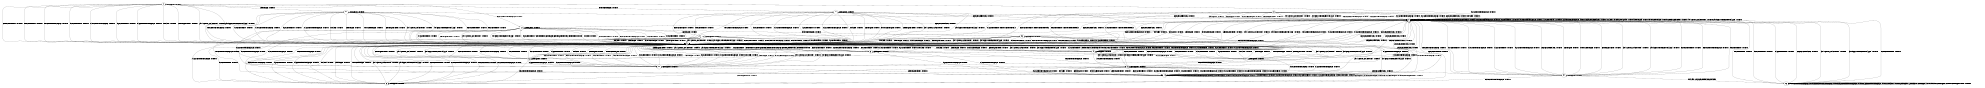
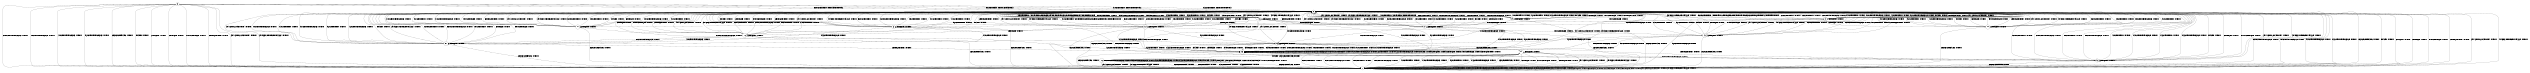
  digraph {
    node [shape=circle]
    n1 [label=s0]
    n2 [label=s1]
    n3 [label=s2]
    n4 [label=s3]
    n5 [label=s4]
    n6 [label=s9]
    n7 [label=s12]
    n8 [label=s5]
    n9 [label=s6]
    n10 [label=s7]
    n11 [label=s15]
    n12 [label=s10]
    n13 [label=s11]
    n14 [label=s13]
    n15 [label=s18]
    n16 [label=s14]
    n17 [label=s8]
    n18 [label=s17]
    n19 [label=s16]
    n1 -> n2 [label="ECDH_CLIENT_KEY_EXCHANGE / TIMEOUT"]
    n1 -> n2 [label="DH_CLIENT_KEY_EXCHANGE / TIMEOUT"]
    n1 -> n2 [label="PSK_CLIENT_KEY_EXCHANGE / TIMEOUT"]
    n1 -> n2 [label="RSA_CLIENT_KEY_EXCHANGE / TIMEOUT"]
    n1 -> n2 [label="CHANGE_CIPHER_SPEC / TIMEOUT"]
    n1 -> n2 [label="FINISHED / TIMEOUT"]
    n1 -> n2 [label="APPLICATION / TIMEOUT"]
    n1 -> n2 [label="CERTIFICATE / TIMEOUT"]
    n1 -> n2 [label="EMPTY_CERTIFICATE / TIMEOUT"]
    n1 -> n2 [label="CERTIFICATE_VERIFY / TIMEOUT"]
    n1 -> n2 [label="Alert(WARNING,CLOSE_NOTIFY) / TIMEOUT"]
    n1 -> n2 [label="Alert(FATAL,UNEXPECTED_MESSAGE) / TIMEOUT"]
    n1 -> n3 [label="ECDH_CLIENT_HELLO / HELLO_VERIFY_REQUEST"]
    n1 -> n3 [label="DH_CLIENT_HELLO / HELLO_VERIFY_REQUEST"]
    n1 -> n3 [label="PSK_CLIENT_HELLO / HELLO_VERIFY_REQUEST"]
    n1 -> n3 [label="RSA_CLIENT_HELLO / HELLO_VERIFY_REQUEST"]
    n2 -> n2 [label="ECDH_CLIENT_HELLO / TIMEOUT"]
    n2 -> n2 [label="ECDH_CLIENT_KEY_EXCHANGE / TIMEOUT"]
    n2 -> n2 [label="DH_CLIENT_HELLO / TIMEOUT"]
    n2 -> n2 [label="DH_CLIENT_KEY_EXCHANGE / TIMEOUT"]
    n2 -> n2 [label="PSK_CLIENT_HELLO / TIMEOUT"]
    n2 -> n2 [label="PSK_CLIENT_KEY_EXCHANGE / TIMEOUT"]
    n2 -> n2 [label="RSA_CLIENT_HELLO / TIMEOUT"]
    n2 -> n2 [label="RSA_CLIENT_KEY_EXCHANGE / TIMEOUT"]
    n2 -> n2 [label="CHANGE_CIPHER_SPEC / TIMEOUT"]
    n2 -> n2 [label="FINISHED / TIMEOUT"]
    n2 -> n2 [label="APPLICATION / TIMEOUT"]
    n2 -> n2 [label="CERTIFICATE / TIMEOUT"]
    n2 -> n2 [label="EMPTY_CERTIFICATE / TIMEOUT"]
    n2 -> n2 [label="CERTIFICATE_VERIFY / TIMEOUT"]
    n2 -> n2 [label="Alert(WARNING,CLOSE_NOTIFY) / TIMEOUT"]
    n2 -> n2 [label="Alert(FATAL,UNEXPECTED_MESSAGE) / TIMEOUT"]
    n3 -> n2 [label="ECDH_CLIENT_KEY_EXCHANGE / TIMEOUT"]
    n3 -> n2 [label="DH_CLIENT_KEY_EXCHANGE / TIMEOUT"]
    n3 -> n2 [label="PSK_CLIENT_KEY_EXCHANGE / TIMEOUT"]
    n3 -> n2 [label="RSA_CLIENT_KEY_EXCHANGE / TIMEOUT"]
    n3 -> n2 [label="CHANGE_CIPHER_SPEC / TIMEOUT"]
    n3 -> n2 [label="FINISHED / TIMEOUT"]
    n3 -> n2 [label="APPLICATION / TIMEOUT"]
    n3 -> n2 [label="CERTIFICATE / TIMEOUT"]
    n3 -> n2 [label="EMPTY_CERTIFICATE / TIMEOUT"]
    n3 -> n2 [label="CERTIFICATE_VERIFY / TIMEOUT"]
    n3 -> n2 [label="Alert(WARNING,CLOSE_NOTIFY) / TIMEOUT"]
    n3 -> n2 [label="Alert(FATAL,UNEXPECTED_MESSAGE) / TIMEOUT"]
    n3 -> n4 [label="DH_CLIENT_HELLO / SERVER_HELLO,CERTIFICATE,DHE_SERVER_KEY_EXCHANGE,CERTIFICATE_REQUEST,SERVER_HELLO_DONE"]
+   n3 -> n5 [label="ECDH_CLIENT_HELLO / SERVER_HELLO,CERTIFICATE,ECDHE_SERVER_KEY_EXCHANGE,CERTIFICATE_REQUEST,SERVER_HELLO_DONE"]
    n3 -> n6 [label="PSK_CLIENT_HELLO / SERVER_HELLO,SERVER_HELLO_DONE"]
    n3 -> n7 [label="RSA_CLIENT_HELLO / SERVER_HELLO,CERTIFICATE,CERTIFICATE_REQUEST,SERVER_HELLO_DONE"]
    n4 -> n2 [label="CHANGE_CIPHER_SPEC / TIMEOUT"]
    n4 -> n3 [label="ECDH_CLIENT_HELLO / TIMEOUT"]
    n4 -> n3 [label="ECDH_CLIENT_KEY_EXCHANGE / TIMEOUT"]
    n4 -> n3 [label="DH_CLIENT_HELLO / TIMEOUT"]
    n4 -> n3 [label="PSK_CLIENT_HELLO / TIMEOUT"]
    n4 -> n3 [label="RSA_CLIENT_HELLO / TIMEOUT"]
    n4 -> n3 [label="FINISHED / TIMEOUT"]
    n4 -> n3 [label="CERTIFICATE_VERIFY / TIMEOUT"]
    n4 -> n3 [label="Alert(WARNING,CLOSE_NOTIFY) / TIMEOUT"]
    n4 -> n3 [label="Alert(FATAL,UNEXPECTED_MESSAGE) / TIMEOUT"]
    n4 -> n4 [label="APPLICATION / TIMEOUT"]
    n4 -> n8 [label="DH_CLIENT_KEY_EXCHANGE / TIMEOUT"]
    n4 -> n9 [label="CERTIFICATE / TIMEOUT"]
    n4 -> n10 [label="EMPTY_CERTIFICATE / TIMEOUT"]
    n4 -> n11 [label="PSK_CLIENT_KEY_EXCHANGE / TIMEOUT"]
    n4 -> n11 [label="RSA_CLIENT_KEY_EXCHANGE / TIMEOUT"]
    n5 -> n2 [label="RSA_CLIENT_KEY_EXCHANGE / TIMEOUT"]
    n5 -> n3 [label="ECDH_CLIENT_HELLO / TIMEOUT"]
    n5 -> n3 [label="DH_CLIENT_HELLO / TIMEOUT"]
    n5 -> n3 [label="DH_CLIENT_KEY_EXCHANGE / TIMEOUT"]
    n5 -> n3 [label="PSK_CLIENT_HELLO / TIMEOUT"]
    n5 -> n3 [label="PSK_CLIENT_KEY_EXCHANGE / TIMEOUT"]
    n5 -> n3 [label="RSA_CLIENT_HELLO / TIMEOUT"]
    n5 -> n3 [label="RSA_CLIENT_KEY_EXCHANGE / TIMEOUT"]
    n5 -> n3 [label="FINISHED / TIMEOUT"]
    n5 -> n3 [label="CERTIFICATE_VERIFY / TIMEOUT"]
    n5 -> n3 [label="Alert(WARNING,CLOSE_NOTIFY) / TIMEOUT"]
    n5 -> n3 [label="Alert(FATAL,UNEXPECTED_MESSAGE) / TIMEOUT"]
    n5 -> n5 [label="APPLICATION / TIMEOUT"]
    n5 -> n7 [label="ECDH_CLIENT_KEY_EXCHANGE / TIMEOUT"]
    n5 -> n12 [label="CERTIFICATE / TIMEOUT"]
    n5 -> n13 [label="EMPTY_CERTIFICATE / TIMEOUT"]
    n6 -> n2 [label="CHANGE_CIPHER_SPEC / TIMEOUT"]
    n6 -> n3 [label="ECDH_CLIENT_HELLO / TIMEOUT"]
    n6 -> n3 [label="ECDH_CLIENT_KEY_EXCHANGE / TIMEOUT"]
    n6 -> n3 [label="DH_CLIENT_HELLO / TIMEOUT"]
    n6 -> n3 [label="DH_CLIENT_KEY_EXCHANGE / TIMEOUT"]
    n6 -> n3 [label="PSK_CLIENT_HELLO / TIMEOUT"]
    n6 -> n3 [label="RSA_CLIENT_HELLO / TIMEOUT"]
    n6 -> n3 [label="RSA_CLIENT_KEY_EXCHANGE / TIMEOUT"]
    n6 -> n3 [label="FINISHED / TIMEOUT"]
    n6 -> n3 [label="CERTIFICATE / TIMEOUT"]
    n6 -> n3 [label="EMPTY_CERTIFICATE / TIMEOUT"]
    n6 -> n3 [label="CERTIFICATE_VERIFY / TIMEOUT"]
    n6 -> n3 [label="Alert(WARNING,CLOSE_NOTIFY) / TIMEOUT"]
    n6 -> n3 [label="Alert(FATAL,UNEXPECTED_MESSAGE) / TIMEOUT"]
    n6 -> n6 [label="APPLICATION / TIMEOUT"]
    n6 -> n8 [label="PSK_CLIENT_KEY_EXCHANGE / TIMEOUT"]
-   n2 -> n7 [label="CHANGE_CIPHER_SPEC / TIMEOUT"]
+   n7 -> n2 [label="CHANGE_CIPHER_SPEC / TIMEOUT"]
    n7 -> n3 [label="ECDH_CLIENT_HELLO / TIMEOUT"]
    n7 -> n3 [label="ECDH_CLIENT_KEY_EXCHANGE / TIMEOUT"]
    n7 -> n3 [label="DH_CLIENT_HELLO / TIMEOUT"]
    n7 -> n3 [label="PSK_CLIENT_HELLO / TIMEOUT"]
    n7 -> n3 [label="RSA_CLIENT_HELLO / TIMEOUT"]
    n7 -> n3 [label="FINISHED / TIMEOUT"]
    n7 -> n3 [label="CERTIFICATE_VERIFY / TIMEOUT"]
    n7 -> n3 [label="Alert(WARNING,CLOSE_NOTIFY) / TIMEOUT"]
    n7 -> n3 [label="Alert(FATAL,UNEXPECTED_MESSAGE) / TIMEOUT"]
    n7 -> n7 [label="APPLICATION / TIMEOUT"]
    n7 -> n8 [label="RSA_CLIENT_KEY_EXCHANGE / TIMEOUT"]
    n7 -> n11 [label="DH_CLIENT_KEY_EXCHANGE / TIMEOUT"]
    n7 -> n11 [label="PSK_CLIENT_KEY_EXCHANGE / TIMEOUT"]
    n7 -> n14 [label="EMPTY_CERTIFICATE / TIMEOUT"]
    n7 -> n15 [label="CERTIFICATE / TIMEOUT"]
    n8 -> n3 [label="Alert(WARNING,CLOSE_NOTIFY) / TIMEOUT"]
    n8 -> n3 [label="Alert(FATAL,UNEXPECTED_MESSAGE) / TIMEOUT"]
    n8 -> n8 [label="APPLICATION / TIMEOUT"]
    n8 -> n11 [label="ECDH_CLIENT_HELLO / TIMEOUT"]
    n8 -> n11 [label="ECDH_CLIENT_KEY_EXCHANGE / TIMEOUT"]
    n8 -> n11 [label="DH_CLIENT_HELLO / TIMEOUT"]
    n8 -> n11 [label="DH_CLIENT_KEY_EXCHANGE / TIMEOUT"]
    n8 -> n11 [label="PSK_CLIENT_HELLO / TIMEOUT"]
    n8 -> n11 [label="PSK_CLIENT_KEY_EXCHANGE / TIMEOUT"]
    n8 -> n11 [label="RSA_CLIENT_HELLO / TIMEOUT"]
    n8 -> n11 [label="RSA_CLIENT_KEY_EXCHANGE / TIMEOUT"]
    n8 -> n11 [label="FINISHED / TIMEOUT"]
    n8 -> n11 [label="CERTIFICATE / TIMEOUT"]
    n8 -> n11 [label="EMPTY_CERTIFICATE / TIMEOUT"]
    n8 -> n11 [label="CERTIFICATE_VERIFY / TIMEOUT"]
    n8 -> n16 [label="CHANGE_CIPHER_SPEC / TIMEOUT"]
    n9 -> n2 [label="CHANGE_CIPHER_SPEC / TIMEOUT"]
    n9 -> n3 [label="ECDH_CLIENT_HELLO / TIMEOUT"]
    n9 -> n3 [label="ECDH_CLIENT_KEY_EXCHANGE / TIMEOUT"]
    n9 -> n3 [label="DH_CLIENT_HELLO / TIMEOUT"]
    n9 -> n3 [label="PSK_CLIENT_HELLO / TIMEOUT"]
    n9 -> n3 [label="RSA_CLIENT_HELLO / TIMEOUT"]
    n9 -> n3 [label="FINISHED / TIMEOUT"]
    n9 -> n3 [label="CERTIFICATE / TIMEOUT"]
    n9 -> n3 [label="EMPTY_CERTIFICATE / TIMEOUT"]
    n9 -> n3 [label="CERTIFICATE_VERIFY / TIMEOUT"]
    n9 -> n3 [label="Alert(WARNING,CLOSE_NOTIFY) / TIMEOUT"]
    n9 -> n3 [label="Alert(FATAL,UNEXPECTED_MESSAGE) / TIMEOUT"]
    n9 -> n9 [label="APPLICATION / TIMEOUT"]
    n9 -> n17 [label="DH_CLIENT_KEY_EXCHANGE / TIMEOUT"]
    n9 -> n18 [label="PSK_CLIENT_KEY_EXCHANGE / TIMEOUT"]
    n9 -> n18 [label="RSA_CLIENT_KEY_EXCHANGE / TIMEOUT"]
-   n10 -> n2 [label="CHANGE_CIPHER_TIMEOUT / TIMEOUT"]
+   n10 -> n2 [label="CHANGE_CIPHER_SPEC / TIMEOUT"]
    n10 -> n3 [label="ECDH_CLIENT_HELLO / TIMEOUT"]
    n10 -> n3 [label="ECDH_CLIENT_KEY_EXCHANGE / TIMEOUT"]
    n10 -> n3 [label="DH_CLIENT_HELLO / TIMEOUT"]
    n10 -> n3 [label="PSK_CLIENT_HELLO / TIMEOUT"]
    n10 -> n3 [label="RSA_CLIENT_HELLO / TIMEOUT"]
    n10 -> n3 [label="FINISHED / TIMEOUT"]
    n10 -> n3 [label="CERTIFICATE / TIMEOUT"]
    n10 -> n3 [label="EMPTY_CERTIFICATE / TIMEOUT"]
    n10 -> n3 [label="CERTIFICATE_VERIFY / TIMEOUT"]
    n10 -> n3 [label="Alert(WARNING,CLOSE_NOTIFY) / TIMEOUT"]
    n10 -> n3 [label="Alert(FATAL,UNEXPECTED_MESSAGE) / TIMEOUT"]
    n10 -> n8 [label="DH_CLIENT_KEY_EXCHANGE / TIMEOUT"]
    n10 -> n10 [label="APPLICATION / TIMEOUT"]
    n10 -> n11 [label="PSK_CLIENT_KEY_EXCHANGE / TIMEOUT"]
    n10 -> n11 [label="RSA_CLIENT_KEY_EXCHANGE / TIMEOUT"]
    n11 -> n2 [label="CHANGE_CIPHER_SPEC / TIMEOUT"]
    n11 -> n3 [label="Alert(WARNING,CLOSE_NOTIFY) / TIMEOUT"]
    n11 -> n3 [label="Alert(FATAL,UNEXPECTED_MESSAGE) / TIMEOUT"]
    n11 -> n11 [label="ECDH_CLIENT_HELLO / TIMEOUT"]
    n11 -> n11 [label="ECDH_CLIENT_KEY_EXCHANGE / TIMEOUT"]
    n11 -> n11 [label="DH_CLIENT_HELLO / TIMEOUT"]
    n11 -> n11 [label="DH_CLIENT_KEY_EXCHANGE / TIMEOUT"]
    n11 -> n11 [label="PSK_CLIENT_HELLO / TIMEOUT"]
    n11 -> n11 [label="PSK_CLIENT_KEY_EXCHANGE / TIMEOUT"]
    n11 -> n11 [label="RSA_CLIENT_HELLO / TIMEOUT"]
    n11 -> n11 [label="RSA_CLIENT_KEY_EXCHANGE / TIMEOUT"]
    n11 -> n11 [label="FINISHED / TIMEOUT"]
    n11 -> n11 [label="APPLICATION / TIMEOUT"]
    n11 -> n11 [label="CERTIFICATE / TIMEOUT"]
    n11 -> n11 [label="EMPTY_CERTIFICATE / TIMEOUT"]
    n11 -> n11 [label="CERTIFICATE_VERIFY / TIMEOUT"]
    n12 -> n2 [label="CHANGE_CIPHER_SPEC / TIMEOUT"]
    n12 -> n3 [label="ECDH_CLIENT_HELLO / TIMEOUT"]
    n12 -> n3 [label="DH_CLIENT_HELLO / TIMEOUT"]
    n12 -> n3 [label="DH_CLIENT_KEY_EXCHANGE / TIMEOUT"]
    n12 -> n3 [label="PSK_CLIENT_HELLO / TIMEOUT"]
    n12 -> n3 [label="PSK_CLIENT_KEY_EXCHANGE / TIMEOUT"]
    n12 -> n3 [label="RSA_CLIENT_HELLO / TIMEOUT"]
    n12 -> n3 [label="RSA_CLIENT_KEY_EXCHANGE / TIMEOUT"]
    n12 -> n3 [label="FINISHED / TIMEOUT"]
    n12 -> n3 [label="CERTIFICATE / TIMEOUT"]
    n12 -> n3 [label="EMPTY_CERTIFICATE / TIMEOUT"]
    n12 -> n3 [label="CERTIFICATE_VERIFY / TIMEOUT"]
    n12 -> n3 [label="Alert(WARNING,CLOSE_NOTIFY) / TIMEOUT"]
    n12 -> n3 [label="Alert(FATAL,UNEXPECTED_MESSAGE) / TIMEOUT"]
    n12 -> n12 [label="APPLICATION / TIMEOUT"]
    n13 -> n2 [label="CHANGE_CIPHER_SPEC / TIMEOUT"]
    n13 -> n3 [label="ECDH_CLIENT_HELLO / TIMEOUT"]
    n13 -> n3 [label="DH_CLIENT_HELLO / TIMEOUT"]
    n13 -> n3 [label="DH_CLIENT_KEY_EXCHANGE / TIMEOUT"]
    n13 -> n3 [label="PSK_CLIENT_HELLO / TIMEOUT"]
    n13 -> n3 [label="PSK_CLIENT_KEY_EXCHANGE / TIMEOUT"]
    n13 -> n3 [label="RSA_CLIENT_HELLO / TIMEOUT"]
    n13 -> n3 [label="RSA_CLIENT_KEY_EXCHANGE / TIMEOUT"]
    n13 -> n3 [label="FINISHED / TIMEOUT"]
    n13 -> n3 [label="CERTIFICATE / TIMEOUT"]
    n13 -> n3 [label="EMPTY_CERTIFICATE / TIMEOUT"]
    n13 -> n3 [label="CERTIFICATE_VERIFY / TIMEOUT"]
    n13 -> n3 [label="Alert(WARNING,CLOSE_NOTIFY) / TIMEOUT"]
    n13 -> n3 [label="Alert(FATAL,UNEXPECTED_MESSAGE) / TIMEOUT"]
    n13 -> n8 [label="ECDH_CLIENT_KEY_EXCHANGE / TIMEOUT"]
    n13 -> n13 [label="APPLICATION / TIMEOUT"]
    n14 -> n2 [label="CHANGE_CIPHER_SPEC / TIMEOUT"]
    n14 -> n3 [label="ECDH_CLIENT_HELLO / TIMEOUT"]
    n14 -> n3 [label="ECDH_CLIENT_KEY_EXCHANGE / TIMEOUT"]
    n14 -> n3 [label="DH_CLIENT_HELLO / TIMEOUT"]
    n14 -> n3 [label="PSK_CLIENT_HELLO / TIMEOUT"]
    n14 -> n3 [label="RSA_CLIENT_HELLO / TIMEOUT"]
    n14 -> n3 [label="FINISHED / TIMEOUT"]
    n14 -> n3 [label="CERTIFICATE / TIMEOUT"]
    n14 -> n3 [label="EMPTY_CERTIFICATE / TIMEOUT"]
    n14 -> n3 [label="CERTIFICATE_VERIFY / TIMEOUT"]
    n14 -> n3 [label="Alert(WARNING,CLOSE_NOTIFY) / TIMEOUT"]
    n14 -> n3 [label="Alert(FATAL,UNEXPECTED_MESSAGE) / TIMEOUT"]
    n14 -> n8 [label="RSA_CLIENT_KEY_EXCHANGE / TIMEOUT"]
    n14 -> n11 [label="DH_CLIENT_KEY_EXCHANGE / TIMEOUT"]
    n14 -> n11 [label="PSK_CLIENT_KEY_EXCHANGE / TIMEOUT"]
    n14 -> n14 [label="APPLICATION / TIMEOUT"]
    n15 -> n2 [label="CHANGE_CIPHER_SPEC / TIMEOUT"]
    n15 -> n3 [label="ECDH_CLIENT_HELLO / TIMEOUT"]
    n15 -> n3 [label="ECDH_CLIENT_KEY_EXCHANGE / TIMEOUT"]
    n15 -> n3 [label="DH_CLIENT_HELLO / TIMEOUT"]
    n15 -> n3 [label="PSK_CLIENT_HELLO / TIMEOUT"]
    n15 -> n3 [label="RSA_CLIENT_HELLO / TIMEOUT"]
    n15 -> n3 [label="FINISHED / TIMEOUT"]
    n15 -> n3 [label="CERTIFICATE / TIMEOUT"]
    n15 -> n3 [label="EMPTY_CERTIFICATE / TIMEOUT"]
    n15 -> n3 [label="CERTIFICATE_VERIFY / TIMEOUT"]
    n15 -> n3 [label="Alert(WARNING,CLOSE_NOTIFY) / TIMEOUT"]
    n15 -> n3 [label="Alert(FATAL,UNEXPECTED_MESSAGE) / TIMEOUT"]
    n15 -> n15 [label="APPLICATION / TIMEOUT"]
    n15 -> n17 [label="RSA_CLIENT_KEY_EXCHANGE / TIMEOUT"]
    n15 -> n18 [label="DH_CLIENT_KEY_EXCHANGE / TIMEOUT"]
    n15 -> n18 [label="PSK_CLIENT_KEY_EXCHANGE / TIMEOUT"]
    n16 -> n2 [label="ECDH_CLIENT_HELLO / TIMEOUT"]
    n16 -> n2 [label="ECDH_CLIENT_KEY_EXCHANGE / TIMEOUT"]
    n16 -> n2 [label="DH_CLIENT_HELLO / TIMEOUT"]
    n16 -> n2 [label="DH_CLIENT_KEY_EXCHANGE / TIMEOUT"]
    n16 -> n2 [label="PSK_CLIENT_HELLO / TIMEOUT"]
    n16 -> n2 [label="PSK_CLIENT_KEY_EXCHANGE / TIMEOUT"]
    n16 -> n2 [label="RSA_CLIENT_HELLO / TIMEOUT"]
    n16 -> n2 [label="RSA_CLIENT_KEY_EXCHANGE / TIMEOUT"]
    n16 -> n2 [label="CHANGE_CIPHER_SPEC / TIMEOUT"]
    n16 -> n2 [label="CERTIFICATE / TIMEOUT"]
    n16 -> n2 [label="EMPTY_CERTIFICATE / TIMEOUT"]
    n16 -> n2 [label="CERTIFICATE_VERIFY / TIMEOUT"]
    n16 -> n2 [label="Alert(WARNING,CLOSE_NOTIFY) / TIMEOUT"]
    n16 -> n2 [label="Alert(FATAL,UNEXPECTED_MESSAGE) / TIMEOUT"]
    n16 -> n16 [label="APPLICATION / TIMEOUT"]
    n16 -> n17 [label="ECDH_CLIENT_KEY_EXCHANGE / TIMEOUT"]
    n16 -> n19 [label="FINISHED / CHANGE_CIPHER_SPEC,FINISHED"]
    n17 -> n2 [label="CHANGE_CIPHER_DHE / TIMEOUT"]
    n17 -> n3 [label="ECDH_CLIENT_HELLO / TIMEOUT"]
    n17 -> n3 [label="ECDH_CLIENT_KEY_EXCHANGE / TIMEOUT"]
    n17 -> n3 [label="DH_CLIENT_HELLO / TIMEOUT"]
    n17 -> n3 [label="DH_CLIENT_KEY_EXCHANGE / TIMEOUT"]
    n17 -> n3 [label="PSK_CLIENT_HELLO / TIMEOUT"]
    n17 -> n3 [label="PSK_CLIENT_KEY_EXCHANGE / TIMEOUT"]
    n17 -> n3 [label="RSA_CLIENT_HELLO / TIMEOUT"]
    n17 -> n3 [label="RSA_CLIENT_KEY_EXCHANGE / TIMEOUT"]
    n17 -> n3 [label="FINISHED / TIMEOUT"]
    n17 -> n3 [label="CERTIFICATE / TIMEOUT"]
    n17 -> n3 [label="EMPTY_CERTIFICATE / TIMEOUT"]
    n17 -> n3 [label="Alert(WARNING,CLOSE_NOTIFY) / TIMEOUT"]
    n17 -> n3 [label="Alert(FATAL,UNEXPECTED_MESSAGE) / TIMEOUT"]
    n17 -> n8 [label="CERTIFICATE_VERIFY / TIMEOUT"]
    n17 -> n17 [label="APPLICATION / TIMEOUT"]
    n18 -> n2 [label="CHANGE_CIPHER_SPEC / TIMEOUT"]
    n18 -> n3 [label="ECDH_CLIENT_HELLO / TIMEOUT"]
    n18 -> n3 [label="ECDH_CLIENT_KEY_EXCHANGE / TIMEOUT"]
    n18 -> n3 [label="DH_CLIENT_HELLO / TIMEOUT"]
    n18 -> n3 [label="DH_CLIENT_KEY_EXCHANGE / TIMEOUT"]
    n18 -> n3 [label="PSK_CLIENT_HELLO / TIMEOUT"]
    n18 -> n3 [label="PSK_CLIENT_KEY_EXCHANGE / TIMEOUT"]
    n18 -> n3 [label="RSA_CLIENT_HELLO / TIMEOUT"]
    n18 -> n3 [label="RSA_CLIENT_KEY_EXCHANGE / TIMEOUT"]
    n18 -> n3 [label="FINISHED / TIMEOUT"]
    n18 -> n3 [label="CERTIFICATE / TIMEOUT"]
    n18 -> n3 [label="EMPTY_CERTIFICATE / TIMEOUT"]
    n18 -> n3 [label="Alert(WARNING,CLOSE_NOTIFY) / TIMEOUT"]
    n18 -> n3 [label="Alert(FATAL,UNEXPECTED_MESSAGE) / TIMEOUT"]
    n18 -> n11 [label="CERTIFICATE_VERIFY / TIMEOUT"]
    n18 -> n18 [label="APPLICATION / TIMEOUT"]
    n19 -> n2 [label="ECDH_CLIENT_HELLO / TIMEOUT"]
    n19 -> n2 [label="DH_CLIENT_HELLO / TIMEOUT"]
    n19 -> n2 [label="PSK_CLIENT_HELLO / TIMEOUT"]
    n19 -> n2 [label="RSA_CLIENT_HELLO / TIMEOUT"]
    n19 -> n2 [label="CHANGE_CIPHER_SPEC / TIMEOUT"]
    n19 -> n2 [label="Alert(WARNING,CLOSE_NOTIFY) / TIMEOUT"]
    n19 -> n2 [label="Alert(FATAL,UNEXPECTED_MESSAGE) / TIMEOUT"]
    n19 -> n19 [label="ECDH_CLIENT_KEY_EXCHANGE / TIMEOUT"]
    n19 -> n19 [label="DH_CLIENT_KEY_EXCHANGE / TIMEOUT"]
    n19 -> n19 [label="PSK_CLIENT_KEY_EXCHANGE / TIMEOUT"]
    n19 -> n19 [label="RSA_CLIENT_KEY_EXCHANGE / TIMEOUT"]
    n19 -> n19 [label="FINISHED / TIMEOUT"]
    n19 -> n19 [label="APPLICATION / APPLICATION"]
    n19 -> n19 [label="CERTIFICATE / TIMEOUT"]
    n19 -> n19 [label="EMPTY_CERTIFICATE / TIMEOUT"]
    n19 -> n19 [label="CERTIFICATE_VERIFY / TIMEOUT"]
  }
